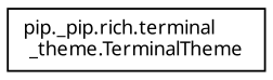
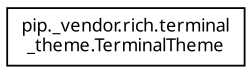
  digraph {
    rankdir=LR
    fontname="Noto Sans"
-   n1 [color=black fillcolor=white fontname="Noto Sans" fontsize=10 height=0.2 label="pip._pip.rich.terminal\l_theme.TerminalTheme" shape=record style=filled width=0.4]
+   n1 [color=black fillcolor=white fontname="Noto Sans" fontsize=10 height=0.2 label="pip._vendor.rich.terminal\l_theme.TerminalTheme" shape=record style=filled width=0.4]
  }
